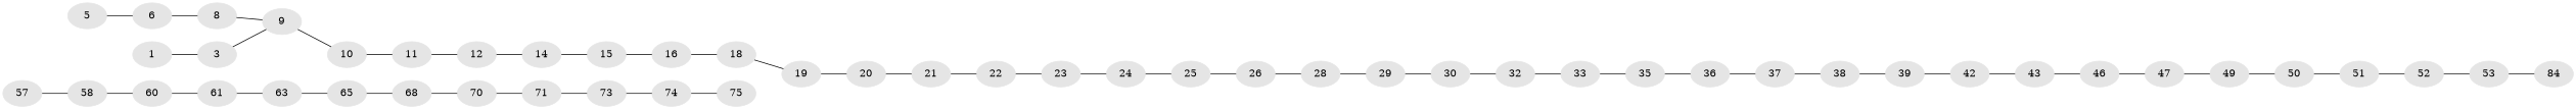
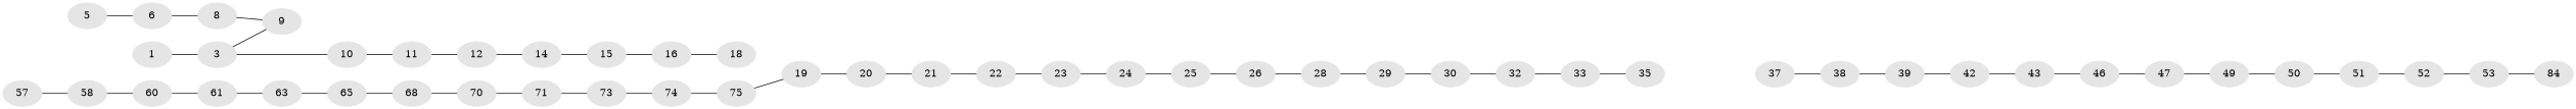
  graph {
    rankdir=LR
    node [color=gray90 style=filled]
    1 [super="+2"]
    3 [super="+4"]
    9
    75 [super="+76"]
    6 [super="+7"]
    5
    8
    10
    11 [super="+12"]
    n10 [label=12]
    14
    15
    16 [super="+17"]
    18
    19
    20
    21
    22
    23
    24
    25
    26 [super="+27"]
    28
    29
    30 [super="+31"]
    32
    33 [super="+34"]
    35
-   36
    37
    38
    39 [super="+40"]
    42
    43 [super="+44"]
    46
    47 [super="+48"]
    49
    50
    51
    52
    53
    n42 [label=84]
    58 [super="+59"]
    57
    60
    61 [super="+62"]
    63 [super="+64"]
    65 [super="+66"]
    68 [super="+69"]
    70
    71 [super="+72"]
    73
    74
    1 -- 3
    3 -- 9
-   9 -- 10
+   3 -- 10
    6 -- 8
    5 -- 6
    8 -- 9
    10 -- 11
    11 -- n10
    n10 -- 14
    14 -- 15
    15 -- 16
    16 -- 18
-   18 -- 19
+   75 -- 19
    19 -- 20
    20 -- 21
    21 -- 22
    22 -- 23
    23 -- 24
    24 -- 25
    25 -- 26
    26 -- 28
    28 -- 29
    29 -- 30
    30 -- 32
    32 -- 33
    33 -- 35
-   35 -- 36
-   36 -- 37
    37 -- 38
    38 -- 39
    39 -- 42
    42 -- 43
    43 -- 46
    46 -- 47
    47 -- 49
    49 -- 50
    50 -- 51
    51 -- 52
    52 -- 53
    53 -- n42
    58 -- 60
    57 -- 58
    60 -- 61
    61 -- 63
    63 -- 65
    65 -- 68
    68 -- 70
    70 -- 71
    71 -- 73
    73 -- 74
    74 -- 75
  }
